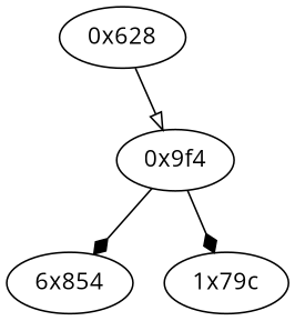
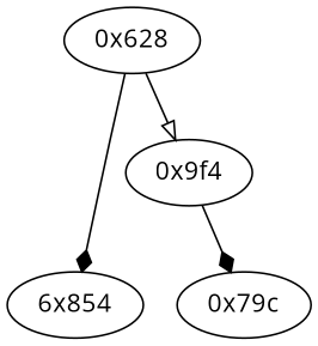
  strict digraph {
    "edge"="{}"
    file="/Users/mark/Documents/deobfus-2019-ccs/ALL-CFG/simple-hash-functions/bkdrhash/1576_recovered.dot"
    fontname="Open Sans"
    "graph"="{u'file': u'/Users/mark/Documents/deobfus-2019-ccs/ALL-CFG/simple-hash-functions/bkdrhash/1576_recovered.dot'}"
    "node"="{u'opcode': u''}"
    node [fontname="Open Sans"]
    edge [arrowhead=diamond fontname="Open Sans"]
    n1 [label="6x854" opcode="[u'ldr', u'mov', u'ldr', u'ldr', u'add', u'sub', u'sub', u'mul', u'ldr', u'mvn', u'orr', u'cmn', u'ldr', u'mov', u'cmp', u'mov', u'mov', u'mov', u'cmn', u'mov', u'mov', u'teq', u'mov', u'b']"]
    "0x628" [opcode="[u'push', u'add', u'sub', u'str', u'mov', u'str', u'mvn', u'str', u'mov', u'ldr', u'ldr', u'ldr', u'ldr', u'ldr', u'ldr', u'ldr', u'str', u'str', u'b']"]
    "0x9f4" [opcode="[u'ldr', u'mov', u'str', u'ldr', u'str', u'ldr', u'str', u'ldr', u'ldr', u'ldr', u'rsb', u'mvn', u'mul', u'mvn', u'mvn', u'ldr', u'orr', u'cmn', u'mov', u'cmp', u'mov', u'mov', u'mov', u'cmn', u'mov', u'mov', u'teq', u'mov', u'b']"]
-   "0x79c" [opcode="[u'ldr', u'mov', u'ldr', u'rsb', u'mvn', u'mul', u'ldr', u'eor', u'and', u'mov', u'ldr', u'cmp', u'mov', u'cmp', u'mov', u'mov', u'cmp', u'mov', u'mov', u'teq', u'mov', u'b']" label="1x79c"]
+   "0x79c" [opcode="[u'ldr', u'mov', u'ldr', u'rsb', u'mvn', u'mul', u'ldr', u'eor', u'and', u'mov', u'ldr', u'cmp', u'mov', u'cmp', u'mov', u'mov', u'cmp', u'mov', u'mov', u'teq', u'mov', u'b']"]
    "0x628" -> "0x9f4" [arrowhead=onormal]
-   "0x9f4" -> n1
+   "0x628" -> n1
    "0x9f4" -> "0x79c"
  }
